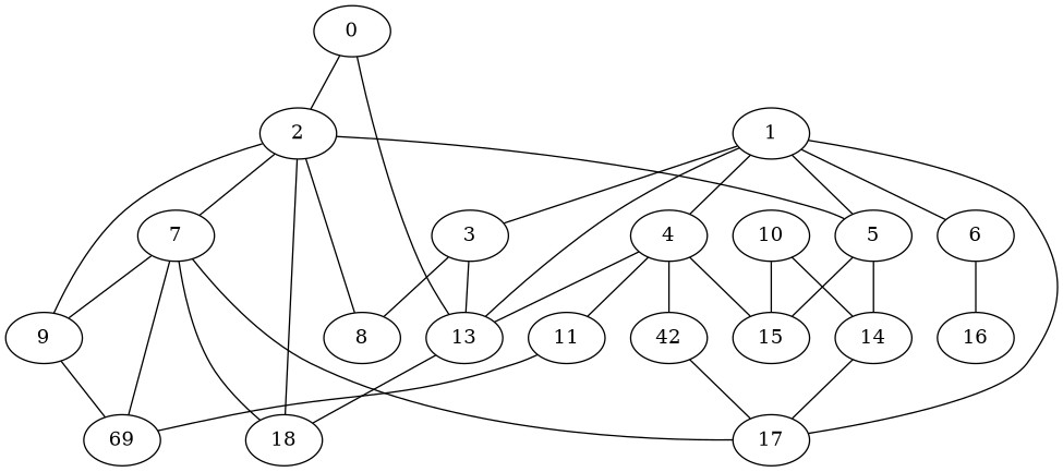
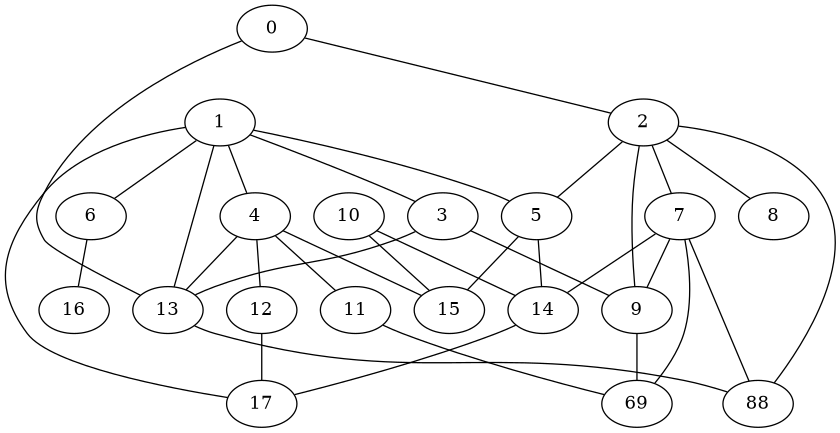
  graph {
    0
    2
    13
    1
    3
    4
    5
    6
    17
    7
    8
    9
-   18
+   18 [label=88]
    11
-   12 [label=42]
+   12
    15
    14
    16
    n19 [label=69]
    10
    0 -- 2
    0 -- 13
    2 -- 5
    2 -- 7
    2 -- 8
    2 -- 9
    2 -- 18
    13 -- 18
    1 -- 13
    1 -- 3
    1 -- 4
    1 -- 5
    1 -- 6
    1 -- 17
    3 -- 13
-   3 -- 8
+   3 -- 9
    4 -- 13
    4 -- 11
    4 -- 12
    4 -- 15
    5 -- 15
    5 -- 14
    6 -- 16
-   7 -- 17
+   7 -- 14
    7 -- 9
    7 -- 18
    7 -- n19
    9 -- n19
    11 -- n19
    12 -- 17
    14 -- 17
    10 -- 15
    10 -- 14
  }
